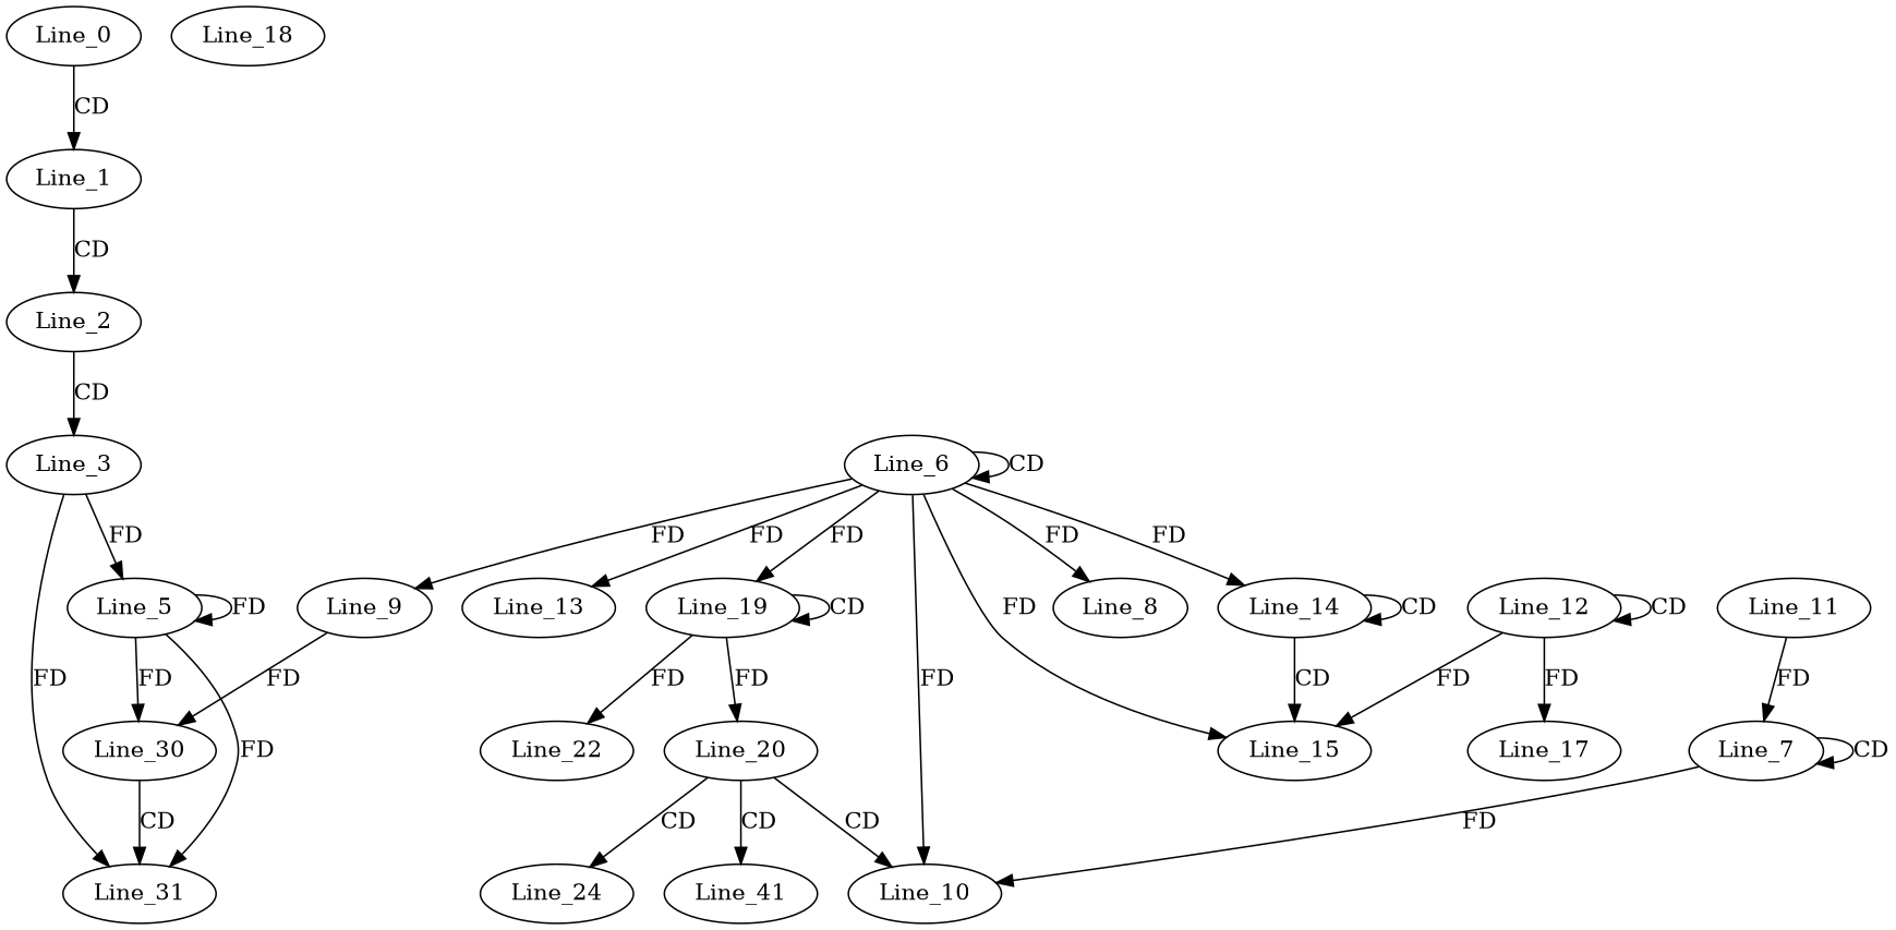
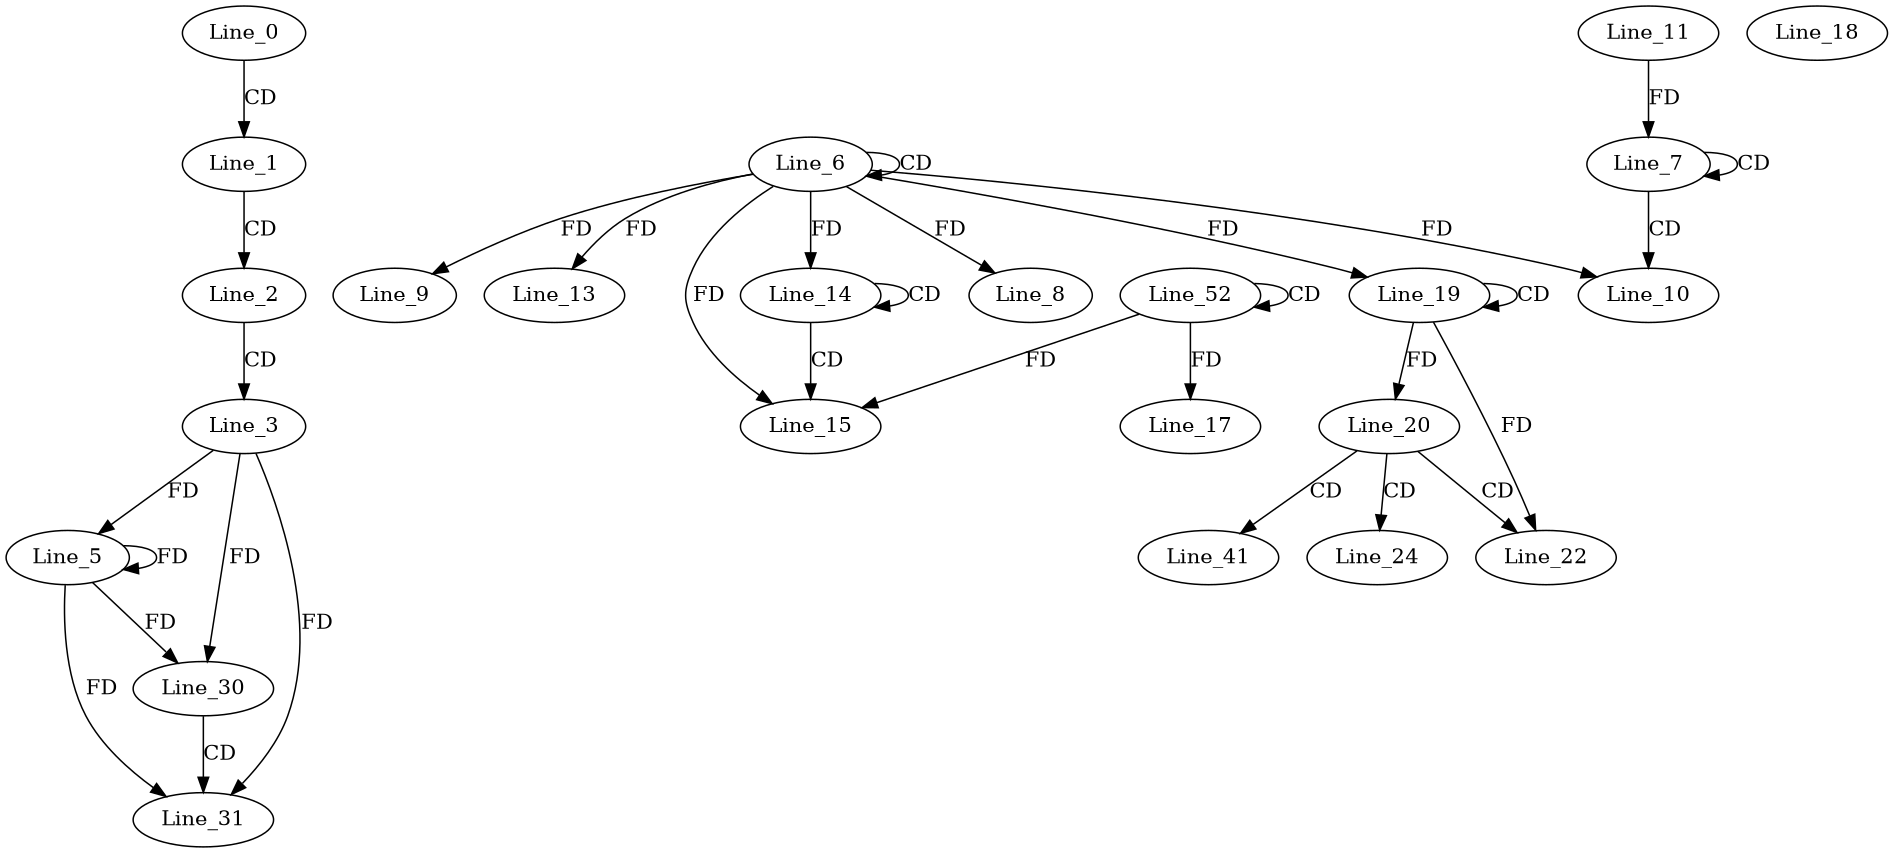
  digraph {
    Line_0
    Line_1
    Line_2
    Line_3
    Line_5
    Line_30
    Line_31
    Line_6
    Line_8
    Line_9
    Line_10
    Line_13
    Line_14
    Line_15
    Line_19
    Line_20
    Line_22
    Line_7
    Line_11
-   Line_12
+   Line_12 [label=Line_52]
    Line_17
    Line_18
    n23 [label=Line_41]
    Line_24
    Line_0 -> Line_1 [label=CD]
    Line_1 -> Line_2 [label=CD]
    Line_2 -> Line_3 [label=CD]
    Line_3 -> Line_5 [label=FD]
-   Line_9 -> Line_30 [label=FD]
+   Line_3 -> Line_30 [label=FD]
    Line_3 -> Line_31 [label=FD]
    Line_5 -> Line_5 [label=FD]
    Line_5 -> Line_30 [label=FD]
    Line_5 -> Line_31 [label=FD]
    Line_30 -> Line_31 [label=CD]
    Line_6 -> Line_6 [label=CD]
    Line_6 -> Line_8 [label=FD]
    Line_6 -> Line_9 [label=FD]
    Line_6 -> Line_10 [label=FD]
    Line_6 -> Line_13 [label=FD]
    Line_6 -> Line_14 [label=FD]
    Line_6 -> Line_15 [label=FD]
    Line_6 -> Line_19 [label=FD]
    Line_14 -> Line_14 [label=CD]
    Line_14 -> Line_15 [label=CD]
    Line_19 -> Line_19 [label=CD]
    Line_19 -> Line_20 [label=FD]
    Line_19 -> Line_22 [label=FD]
-   Line_20 -> Line_10 [label=CD]
+   Line_20 -> Line_22 [label=CD]
    Line_20 -> n23 [label=CD]
    Line_20 -> Line_24 [label=CD]
-   Line_7 -> Line_10 [label=FD]
+   Line_7 -> Line_10 [label=CD]
    Line_7 -> Line_7 [label=CD]
    Line_11 -> Line_7 [label=FD]
    Line_12 -> Line_15 [label=FD]
    Line_12 -> Line_12 [label=CD]
    Line_12 -> Line_17 [label=FD]
  }
